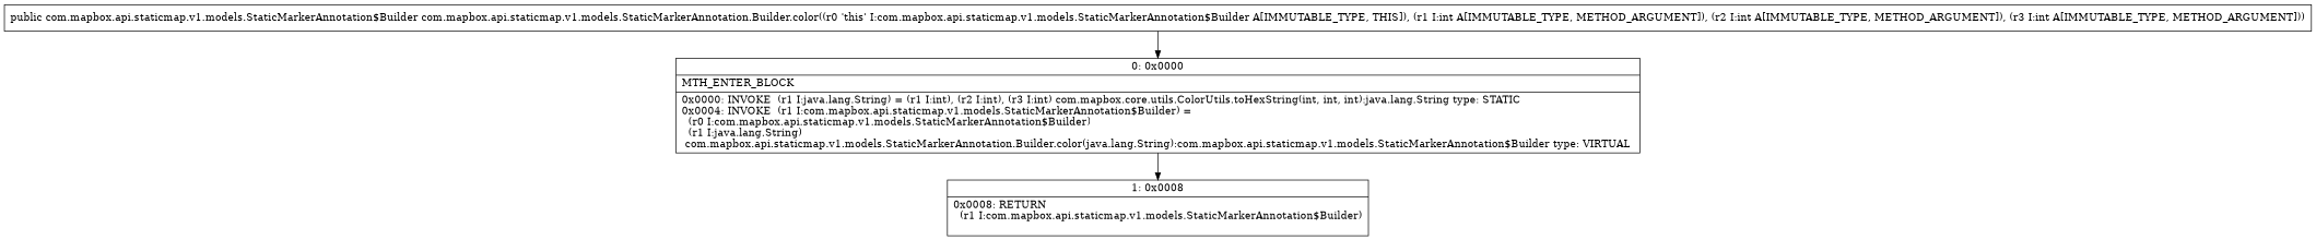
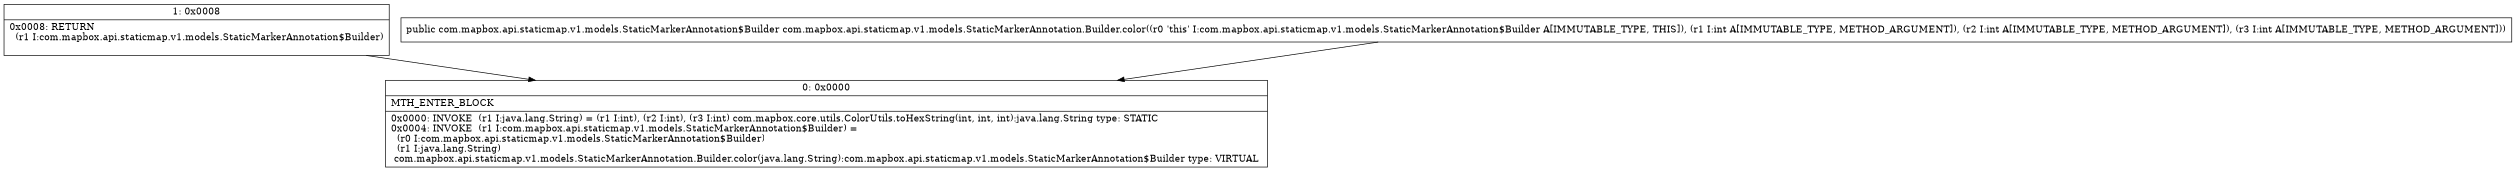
  digraph {
    node [shape=record]
    n1 [label="{0\:\ 0x0000|MTH_ENTER_BLOCK\l|0x0000: INVOKE  (r1 I:java.lang.String) = (r1 I:int), (r2 I:int), (r3 I:int) com.mapbox.core.utils.ColorUtils.toHexString(int, int, int):java.lang.String type: STATIC \l0x0004: INVOKE  (r1 I:com.mapbox.api.staticmap.v1.models.StaticMarkerAnnotation$Builder) = \l  (r0 I:com.mapbox.api.staticmap.v1.models.StaticMarkerAnnotation$Builder)\l  (r1 I:java.lang.String)\l com.mapbox.api.staticmap.v1.models.StaticMarkerAnnotation.Builder.color(java.lang.String):com.mapbox.api.staticmap.v1.models.StaticMarkerAnnotation$Builder type: VIRTUAL \l}"]
    n2 [label="{1\:\ 0x0008|0x0008: RETURN  \l  (r1 I:com.mapbox.api.staticmap.v1.models.StaticMarkerAnnotation$Builder)\l \l}"]
    n3 [label="{public com.mapbox.api.staticmap.v1.models.StaticMarkerAnnotation$Builder com.mapbox.api.staticmap.v1.models.StaticMarkerAnnotation.Builder.color((r0 'this' I:com.mapbox.api.staticmap.v1.models.StaticMarkerAnnotation$Builder A[IMMUTABLE_TYPE, THIS]), (r1 I:int A[IMMUTABLE_TYPE, METHOD_ARGUMENT]), (r2 I:int A[IMMUTABLE_TYPE, METHOD_ARGUMENT]), (r3 I:int A[IMMUTABLE_TYPE, METHOD_ARGUMENT])) }"]
-   n1 -> n2
+   n2 -> n1
    n3 -> n1
  }
